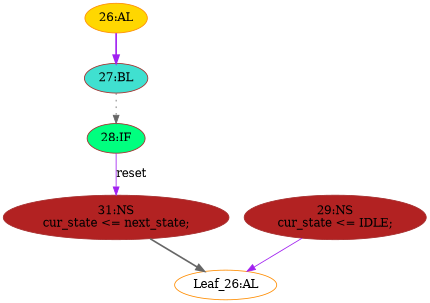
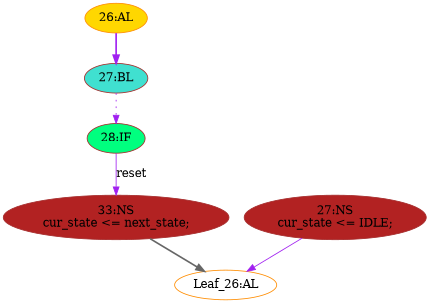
  strict digraph {
    node [color=brown fillcolor=firebrick statements="[]" style=filled typ=NonblockingSubstitution]
    edge [color=purple cond="[]" lineno=None style=bold]
    n1 [ast="<pyverilog.vparser.ast.Always object at 0x7ff4369ae450>" clk_sens=True color=darkorange fillcolor=gold label="26:AL" sens="['clk', 'reset']" typ=Always use_var="['reset', 'next_state']"]
    n2 [ast="<pyverilog.vparser.ast.Block object at 0x7ff4369ae790>" fillcolor=turquoise label="27:BL" typ=Block]
    n3 [ast="<pyverilog.vparser.ast.IfStatement object at 0x7ff4369ae7d0>" fillcolor=springgreen label="28:IF" typ=IfStatement]
-   n4 [ast="<pyverilog.vparser.ast.NonblockingSubstitution object at 0x7ff4369ae850>" label="31:NS\ncur_state <= next_state;" statements="[<pyverilog.vparser.ast.NonblockingSubstitution object at 0x7ff4369ae850>]"]
+   n4 [ast="<pyverilog.vparser.ast.NonblockingSubstitution object at 0x7ff4369ae850>" label="33:NS\ncur_state <= next_state;" statements="[<pyverilog.vparser.ast.NonblockingSubstitution object at 0x7ff4369ae850>]"]
    n5 [color=darkorange def_var="['cur_state']" label="Leaf_26:AL" fillcolor="" statements="" style="" typ=""]
-   n6 [ast="<pyverilog.vparser.ast.NonblockingSubstitution object at 0x7ff4369aea10>" label="29:NS\ncur_state <= IDLE;" statements="[<pyverilog.vparser.ast.NonblockingSubstitution object at 0x7ff4369aea10>]"]
+   n6 [ast="<pyverilog.vparser.ast.NonblockingSubstitution object at 0x7ff4369aea10>" label="27:NS\ncur_state <= IDLE;" statements="[<pyverilog.vparser.ast.NonblockingSubstitution object at 0x7ff4369aea10>]"]
    n1 -> n2
-   n2 -> n3 [color=gray40 style=dotted]
+   n2 -> n3 [style=dotted]
    n3 -> n4 [cond="['reset']" label=reset lineno=28 style=solid]
    n4 -> n5 [color=gray40]
    n6 -> n5 [style=solid]
  }
